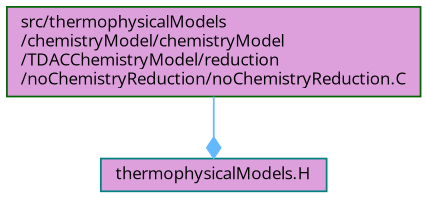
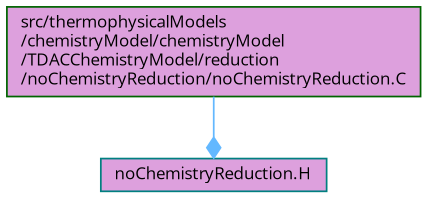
  digraph {
    fontname="Open Sans"
    node [fillcolor=plum fontname="Open Sans" fontsize=10 shape=box style=filled]
    n1 [color=darkgreen fontcolor=black height=0.2 label="src/thermophysicalModels\l/chemistryModel/chemistryModel\l/TDACChemistryModel/reduction\l/noChemistryReduction/noChemistryReduction.C" width=0.4]
-   n2 [color=teal height=0.2 label="thermophysicalModels.H" width=0.4]
+   n2 [color=teal height=0.2 label="noChemistryReduction.H" width=0.4]
    n1 -> n2 [color=steelblue1 fontname="Open Sans" fontsize=10 labelfontname=Helvetica labelfontsize=10 style=solid arrowhead=diamond]
  }
